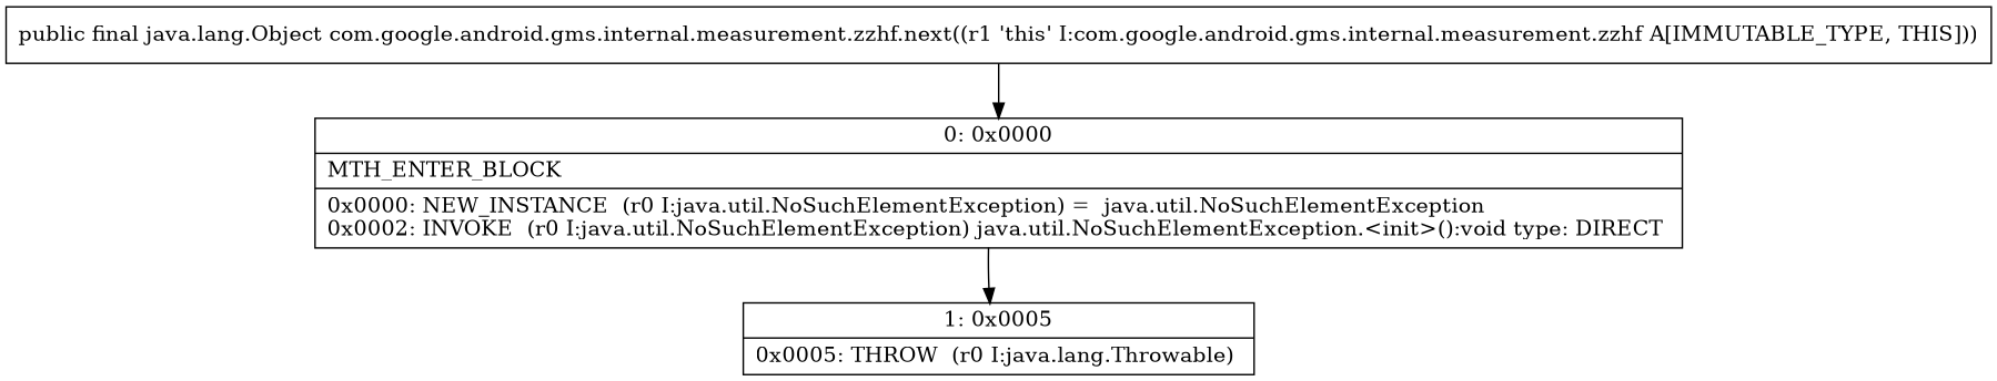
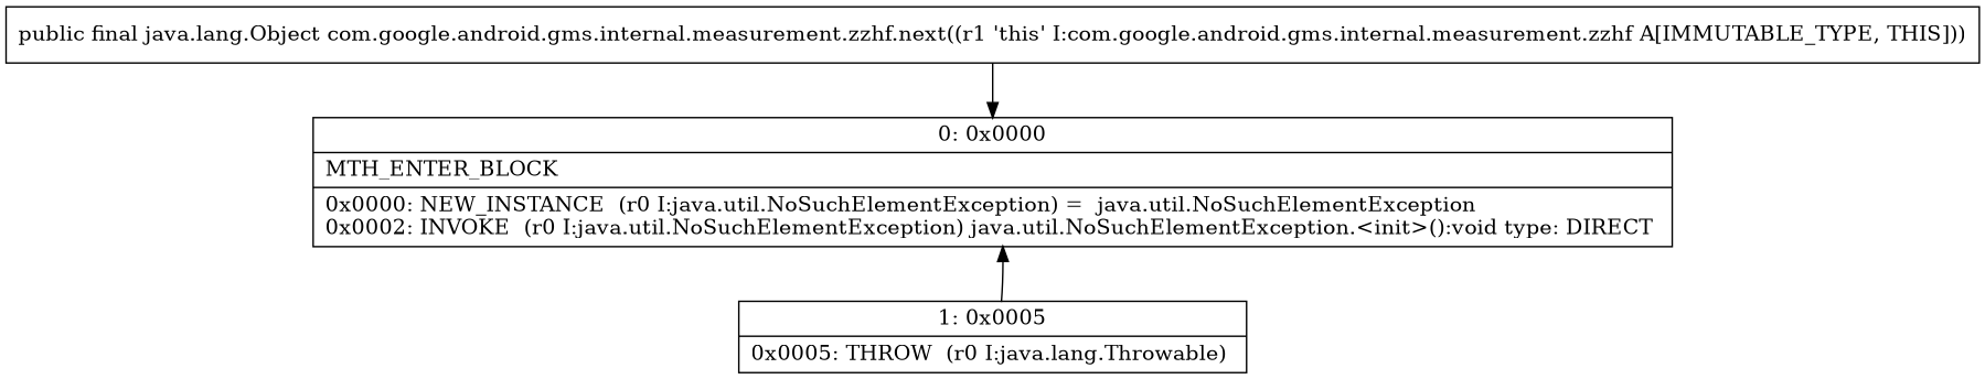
  digraph {
    node [shape=record]
    n1 [label="{0\:\ 0x0000|MTH_ENTER_BLOCK\l|0x0000: NEW_INSTANCE  (r0 I:java.util.NoSuchElementException) =  java.util.NoSuchElementException \l0x0002: INVOKE  (r0 I:java.util.NoSuchElementException) java.util.NoSuchElementException.\<init\>():void type: DIRECT \l}"]
    n2 [label="{1\:\ 0x0005|0x0005: THROW  (r0 I:java.lang.Throwable) \l}"]
    n3 [label="{public final java.lang.Object com.google.android.gms.internal.measurement.zzhf.next((r1 'this' I:com.google.android.gms.internal.measurement.zzhf A[IMMUTABLE_TYPE, THIS])) }"]
-   n1 -> n2
+   n2 -> n1
    n3 -> n1
  }
